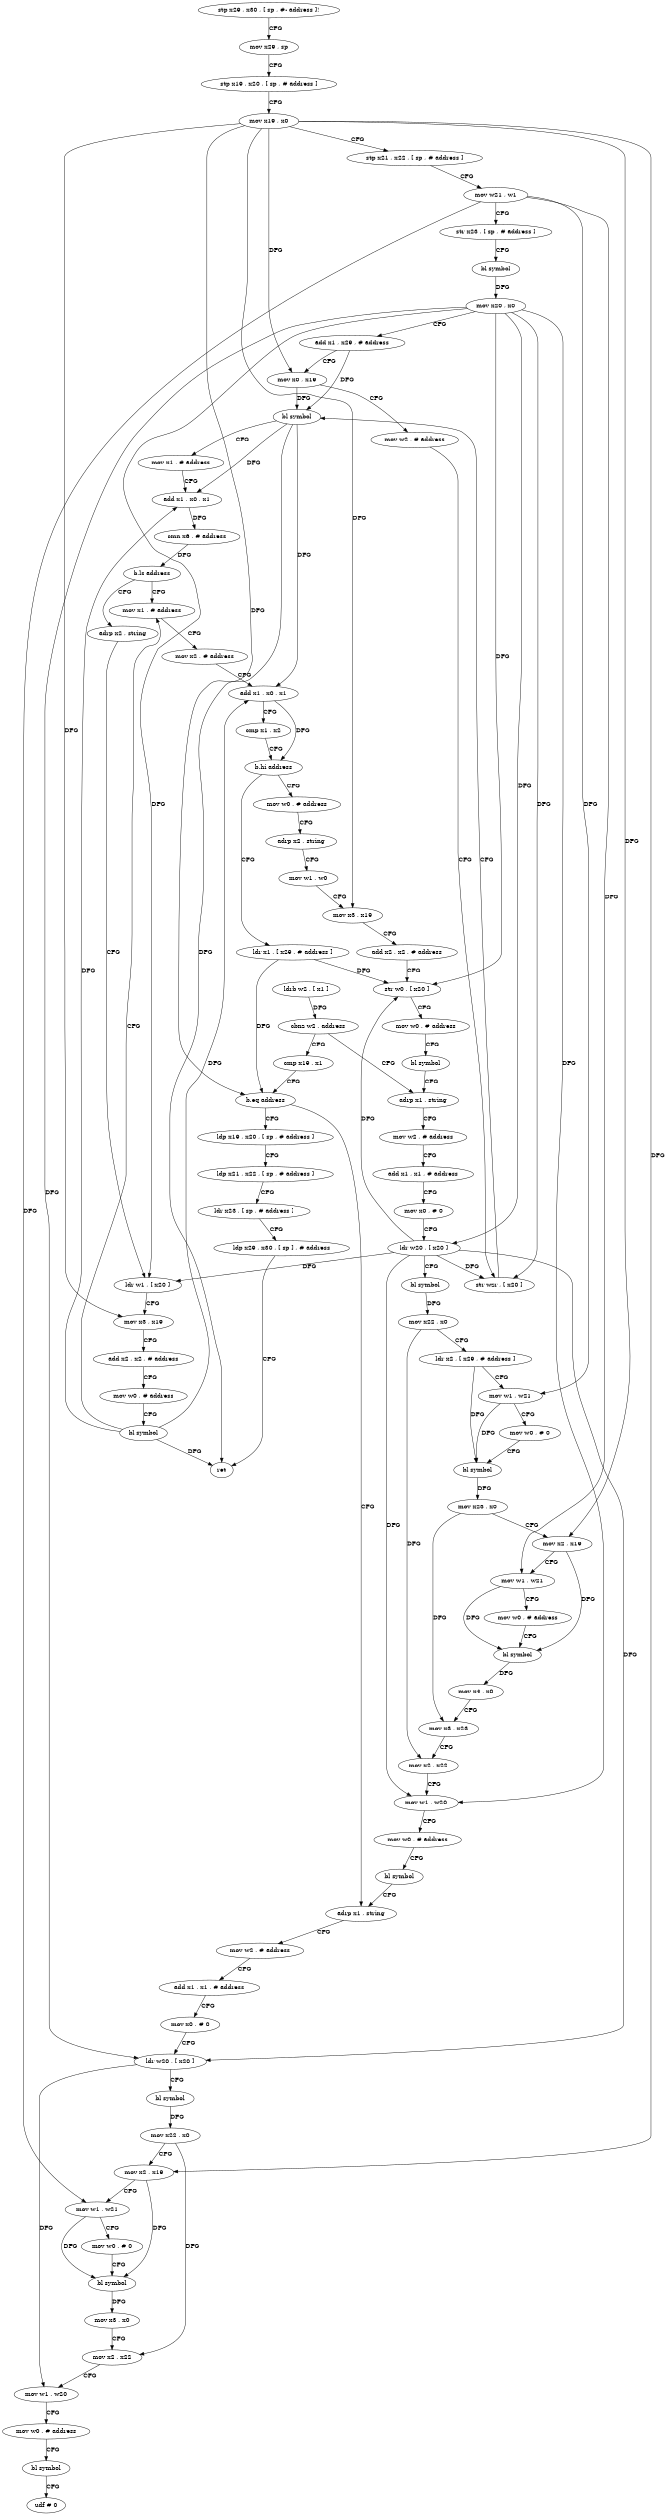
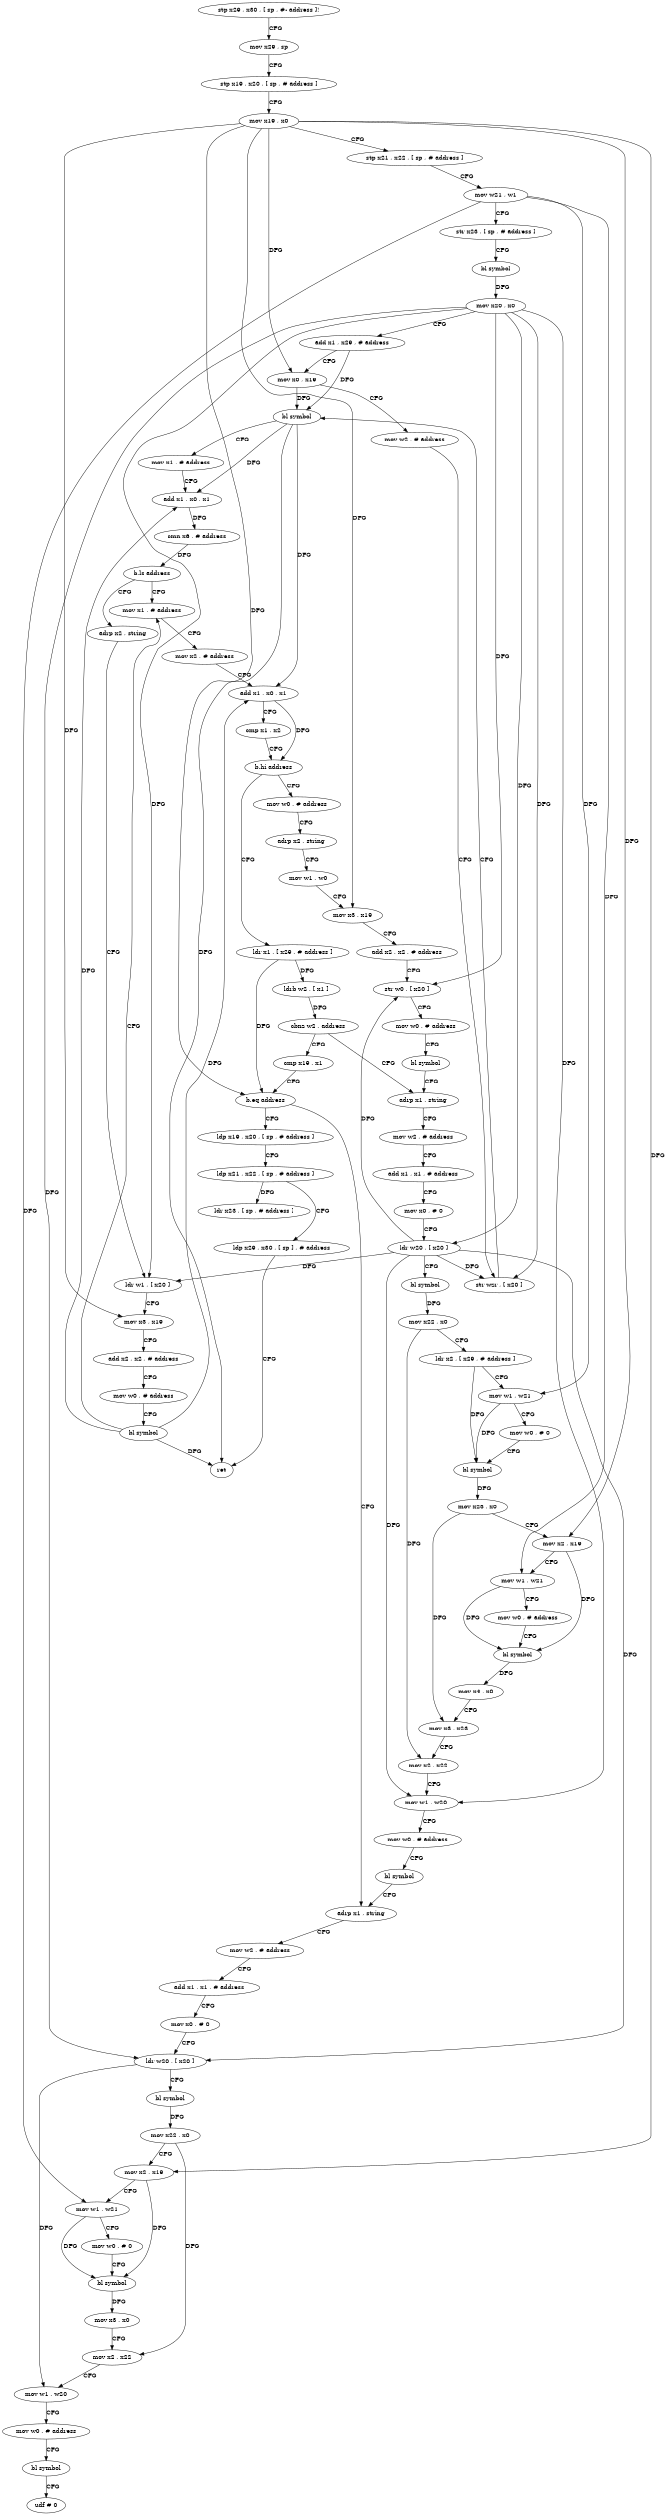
  digraph {
    n1 [label="stp x29 , x30 , [ sp , #- address ]!"]
    n2 [label="mov x29 , sp"]
    n3 [label="stp x19 , x20 , [ sp , # address ]"]
    n4 [label="mov x19 , x0"]
    n5 [label="stp x21 , x22 , [ sp , # address ]"]
    n6 [label="mov x0 , x19"]
    n7 [label="mov x3 , x19"]
    n8 [label="mov x3 , x19"]
    n9 [label="mov x2 , x19"]
    n10 [label="b.eq address"]
    n11 [label="mov x2 , x19"]
    n12 [label="mov w21 , w1"]
    n13 [label="bl symbol"]
    n14 [label="mov w2 , # address"]
    n15 [label="add x2 , x2 , # address"]
    n16 [label="add x2 , x2 , # address"]
    n17 [label="mov w1 , w21"]
    n18 [label="bl symbol"]
    n19 [label="adrp x1 , string"]
    n20 [label="ldp x19 , x20 , [ sp , # address ]"]
    n21 [label="mov w1 , w21"]
    n22 [label="bl symbol"]
    n23 [label="str x23 , [ sp , # address ]"]
    n24 [label="mov w1 , w21"]
    n25 [label="bl symbol"]
    n26 [label="bl symbol"]
    n27 [label="mov w0 , # 0"]
    n28 [label="mov w0 , # address"]
    n29 [label="mov w0 , # 0"]
    n30 [label="mov x20 , x0"]
    n31 [label="add x1 , x29 , # address"]
    n32 [label="str wzr , [ x20 ]"]
    n33 [label="ldr w1 , [ x20 ]"]
    n34 [label="str w0 , [ x20 ]"]
    n35 [label="ldr w20 , [ x20 ]"]
    n36 [label="mov w1 , w20"]
    n37 [label="ldr w20 , [ x20 ]"]
    n38 [label="mov w0 , # address"]
    n39 [label="bl symbol"]
    n40 [label="mov w0 , # address"]
    n41 [label="bl symbol"]
    n42 [label="mov w1 , w20"]
    n43 [label="mov x1 , # address"]
    n44 [label="add x1 , x0 , x1"]
    n45 [label="add x1 , x0 , x1"]
    n46 [label=ret]
    n47 [label="cmn x6 , # address"]
    n48 [label="cmp x1 , x2"]
    n49 [label="b.hi address"]
    n50 [label="b.ls address"]
    n51 [label="mov x1 , # address"]
    n52 [label="adrp x2 , string"]
    n53 [label="mov x2 , # address"]
    n54 [label="mov w0 , # address"]
    n55 [label="ldr x1 , [ x29 , # address ]"]
    n56 [label="adrp x2 , string"]
    n57 [label="ldrb w2 , [ x1 ]"]
    n58 [label="mov w1 , w0"]
    n59 [label="cbnz w2 , address"]
    n60 [label="mov w0 , # address"]
    n61 [label="bl symbol"]
    n62 [label="bl symbol"]
    n63 [label="adrp x1 , string"]
    n64 [label="mov w2 , # address"]
    n65 [label="add x1 , x1 , # address"]
    n66 [label="cmp x19 , x1"]
    n67 [label="mov x0 , # 0"]
    n68 [label="mov x22 , x0"]
    n69 [label="ldr x2 , [ x29 , # address ]"]
    n70 [label="mov x2 , x22"]
    n71 [label="mov x23 , x0"]
    n72 [label="mov x3 , x23"]
    n73 [label="mov x4 , x0"]
    n74 [label="bl symbol"]
    n75 [label="mov w2 , # address"]
    n76 [label="add x1 , x1 , # address"]
    n77 [label="ldp x21 , x22 , [ sp , # address ]"]
    n78 [label="ldr x23 , [ sp , # address ]"]
    n79 [label="mov x0 , # 0"]
    n80 [label="mov x22 , x0"]
    n81 [label="mov w0 , # address"]
    n82 [label="mov x2 , x22"]
    n83 [label="mov x3 , x0"]
    n84 [label="bl symbol"]
    n85 [label="udf # 0"]
    n86 [label="ldp x29 , x30 , [ sp ] , # address"]
    n1 -> n2 [label=CFG]
    n2 -> n3 [label=CFG]
    n3 -> n4 [label=CFG]
    n4 -> n5 [label=CFG]
    n4 -> n6 [label=DFG]
    n4 -> n7 [label=DFG]
    n4 -> n8 [label=DFG]
    n4 -> n9 [label=DFG]
    n4 -> n10 [label=DFG]
    n4 -> n11 [label=DFG]
    n5 -> n12 [label=CFG]
    n6 -> n13 [label=DFG]
    n6 -> n14 [label=CFG]
    n7 -> n15 [label=CFG]
    n8 -> n16 [label=CFG]
    n9 -> n17 [label=CFG]
    n9 -> n18 [label=DFG]
    n10 -> n19 [label=CFG]
    n10 -> n20 [label=CFG]
    n11 -> n21 [label=CFG]
    n11 -> n22 [label=DFG]
    n12 -> n17 [label=DFG]
    n12 -> n21 [label=DFG]
    n12 -> n23 [label=CFG]
    n12 -> n24 [label=DFG]
    n13 -> n43 [label=CFG]
    n13 -> n44 [label=DFG]
    n13 -> n45 [label=DFG]
    n13 -> n46 [label=DFG]
    n14 -> n32 [label=CFG]
    n15 -> n60 [label=CFG]
    n16 -> n34 [label=CFG]
    n17 -> n18 [label=DFG]
    n17 -> n28 [label=CFG]
    n18 -> n73 [label=DFG]
    n19 -> n75 [label=CFG]
    n20 -> n77 [label=CFG]
    n21 -> n22 [label=DFG]
    n21 -> n29 [label=CFG]
    n22 -> n83 [label=DFG]
    n23 -> n25 [label=CFG]
    n24 -> n26 [label=DFG]
    n24 -> n27 [label=CFG]
    n25 -> n30 [label=DFG]
    n26 -> n71 [label=DFG]
    n27 -> n26 [label=CFG]
    n28 -> n18 [label=CFG]
    n29 -> n22 [label=CFG]
    n30 -> n31 [label=CFG]
    n30 -> n32 [label=DFG]
    n30 -> n33 [label=DFG]
    n30 -> n34 [label=DFG]
    n30 -> n35 [label=DFG]
    n30 -> n36 [label=DFG]
    n30 -> n37 [label=DFG]
    n31 -> n6 [label=CFG]
    n31 -> n13 [label=DFG]
    n32 -> n13 [label=CFG]
    n33 -> n7 [label=CFG]
    n34 -> n38 [label=CFG]
    n35 -> n32 [label=DFG]
    n35 -> n33 [label=DFG]
    n35 -> n34 [label=DFG]
    n35 -> n36 [label=DFG]
    n35 -> n37 [label=DFG]
    n35 -> n39 [label=CFG]
    n36 -> n40 [label=CFG]
    n37 -> n41 [label=CFG]
    n37 -> n42 [label=DFG]
    n38 -> n62 [label=CFG]
    n39 -> n68 [label=DFG]
    n40 -> n74 [label=CFG]
    n41 -> n80 [label=DFG]
    n42 -> n81 [label=CFG]
    n43 -> n44 [label=CFG]
    n44 -> n47 [label=DFG]
    n45 -> n48 [label=CFG]
    n45 -> n49 [label=DFG]
    n47 -> n50 [label=DFG]
    n48 -> n49 [label=CFG]
    n49 -> n54 [label=CFG]
    n49 -> n55 [label=CFG]
    n50 -> n51 [label=CFG]
    n50 -> n52 [label=CFG]
    n51 -> n53 [label=CFG]
    n52 -> n33 [label=CFG]
    n53 -> n45 [label=CFG]
    n54 -> n56 [label=CFG]
    n55 -> n10 [label=DFG]
-   n55 -> n34 [label=DFG]
+   n55 -> n57 [label=DFG]
    n56 -> n58 [label=CFG]
    n57 -> n59 [label=DFG]
    n58 -> n8 [label=CFG]
    n59 -> n63 [label=CFG]
    n59 -> n66 [label=CFG]
    n60 -> n61 [label=CFG]
    n61 -> n44 [label=DFG]
    n61 -> n45 [label=DFG]
    n61 -> n46 [label=DFG]
    n61 -> n51 [label=CFG]
    n62 -> n63 [label=CFG]
    n63 -> n64 [label=CFG]
    n64 -> n65 [label=CFG]
    n65 -> n67 [label=CFG]
    n66 -> n10 [label=CFG]
    n67 -> n35 [label=CFG]
    n68 -> n69 [label=CFG]
    n68 -> n70 [label=DFG]
    n69 -> n24 [label=CFG]
    n69 -> n26 [label=DFG]
    n70 -> n36 [label=CFG]
    n71 -> n9 [label=CFG]
    n71 -> n72 [label=DFG]
    n72 -> n70 [label=CFG]
    n73 -> n72 [label=CFG]
    n74 -> n19 [label=CFG]
    n75 -> n76 [label=CFG]
    n76 -> n79 [label=CFG]
-   n77 -> n78 [label=CFG]
-   n78 -> n86 [label=CFG]
+   n77 -> n78 [label=DFG]
+   n77 -> n86 [label=CFG]
    n79 -> n37 [label=CFG]
    n80 -> n11 [label=CFG]
    n80 -> n82 [label=DFG]
    n81 -> n84 [label=CFG]
    n82 -> n42 [label=CFG]
    n83 -> n82 [label=CFG]
    n84 -> n85 [label=CFG]
    n86 -> n46 [label=CFG]
  }
